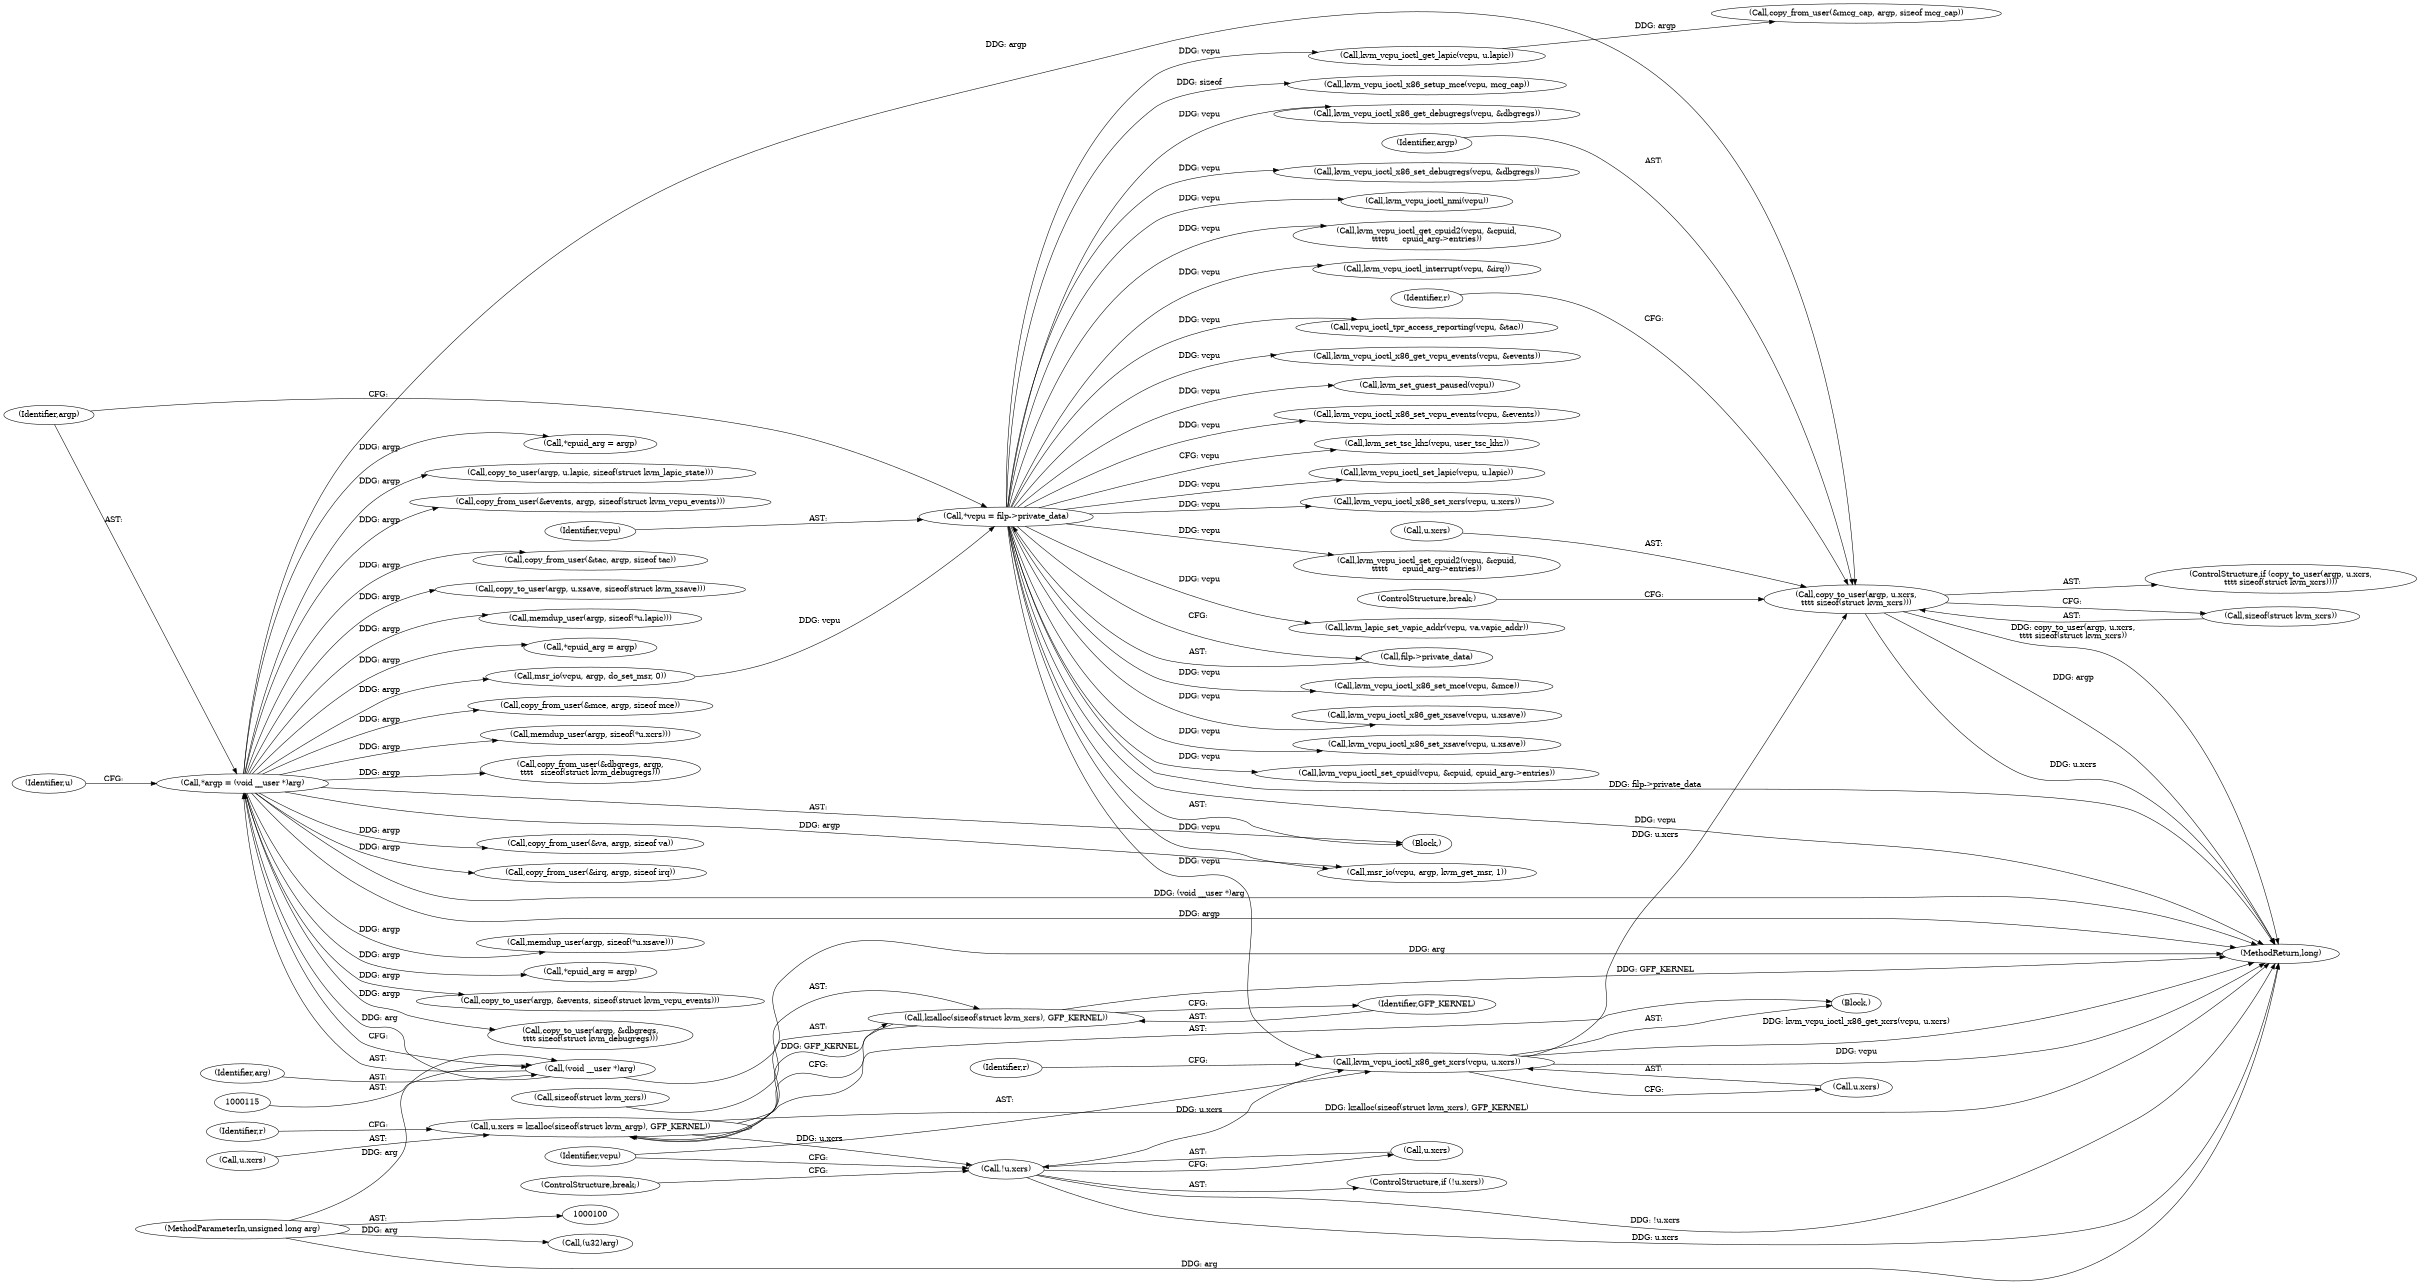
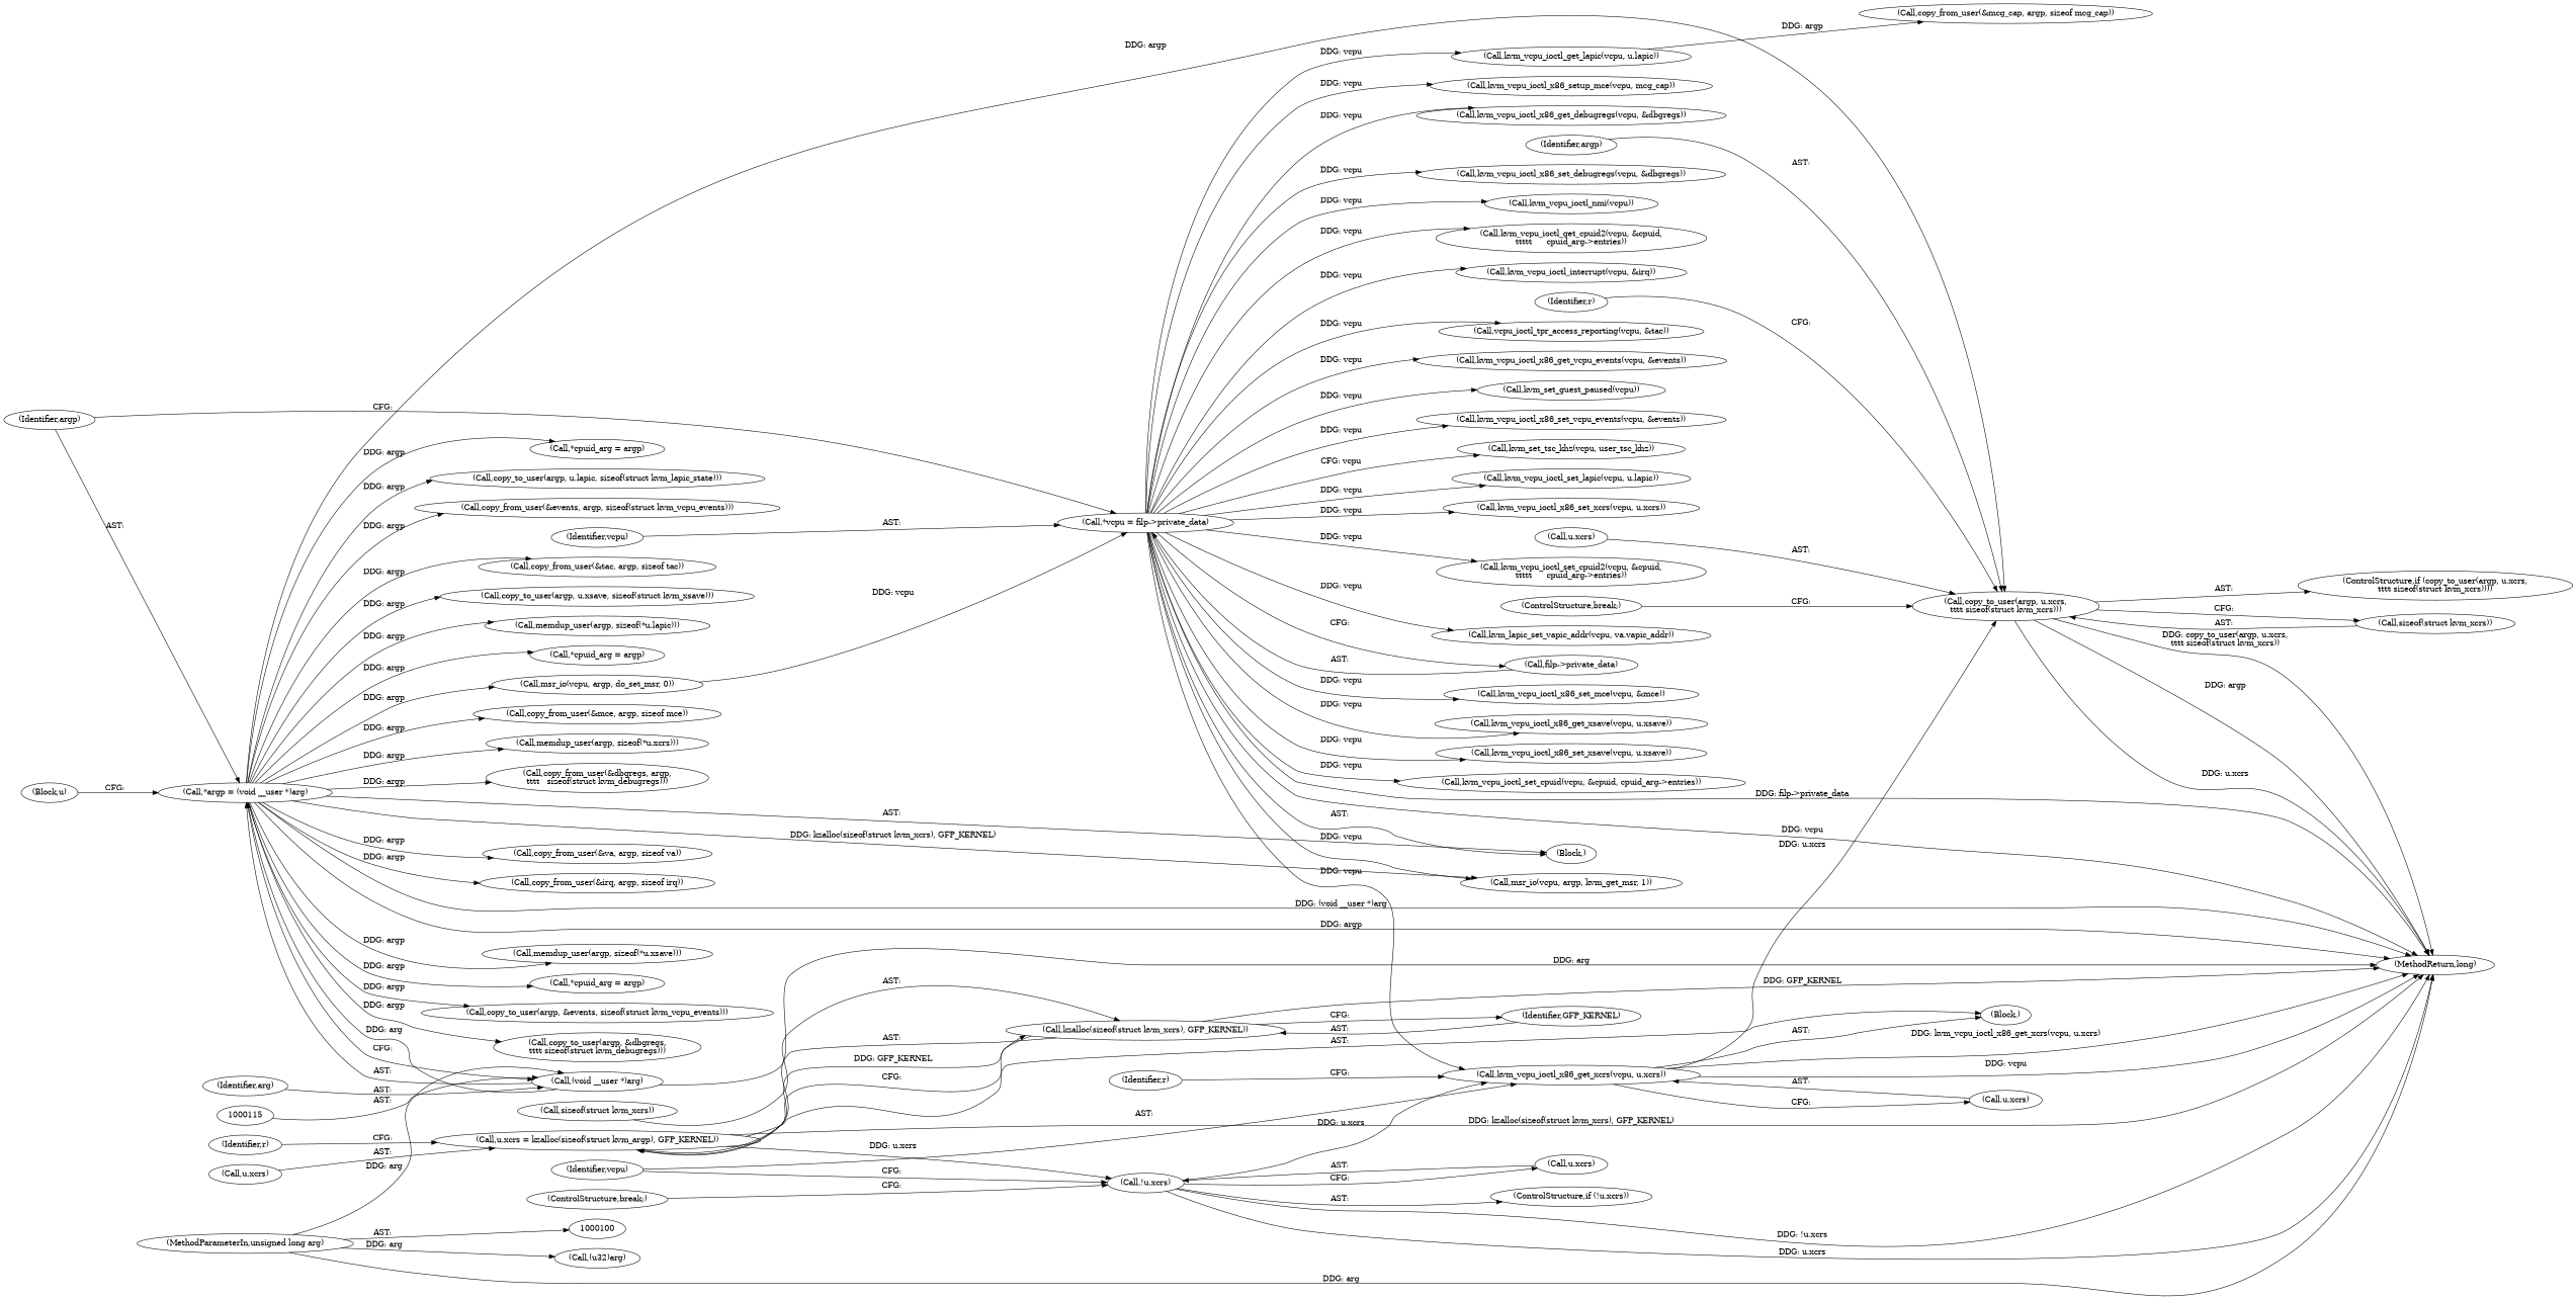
  digraph {
    rankdir=LR
    n1 [label="(Call,copy_to_user(argp, u.xcrs,\n\t\t\t\t sizeof(struct kvm_xcrs)))"]
    n2 [label="(Call,sizeof(struct kvm_xcrs))"]
    n3 [label="(MethodReturn,long)"]
    n4 [label="(ControlStructure,if (copy_to_user(argp, u.xcrs,\n\t\t\t\t sizeof(struct kvm_xcrs))))"]
    n5 [label="(Call,*argp = (void __user *)arg)"]
    n6 [label="(Call,(void __user *)arg)"]
    n7 [label="(Call,memdup_user(argp, sizeof(*u.xcrs)))"]
    n8 [label="(Call,msr_io(vcpu, argp, do_set_msr, 0))"]
    n9 [label="(Call,copy_from_user(&dbgregs, argp,\n\t\t\t\t   sizeof(struct kvm_debugregs)))"]
    n10 [label="(Call,copy_from_user(&va, argp, sizeof va))"]
    n11 [label="(Block,)"]
    n12 [label="(Call,copy_from_user(&irq, argp, sizeof irq))"]
    n13 [label="(Call,memdup_user(argp, sizeof(*u.xsave)))"]
    n14 [label="(Call,*cpuid_arg = argp)"]
    n15 [label="(Call,copy_to_user(argp, &events, sizeof(struct kvm_vcpu_events)))"]
    n16 [label="(Call,copy_to_user(argp, &dbgregs,\n\t\t\t\t sizeof(struct kvm_debugregs)))"]
    n17 [label="(Call,*cpuid_arg = argp)"]
    n18 [label="(Call,msr_io(vcpu, argp, kvm_get_msr, 1))"]
    n19 [label="(Call,copy_to_user(argp, u.lapic, sizeof(struct kvm_lapic_state)))"]
    n20 [label="(Call,copy_from_user(&events, argp, sizeof(struct kvm_vcpu_events)))"]
    n21 [label="(Call,copy_from_user(&tac, argp, sizeof tac))"]
    n22 [label="(Call,copy_to_user(argp, u.xsave, sizeof(struct kvm_xsave)))"]
    n23 [label="(Call,memdup_user(argp, sizeof(*u.lapic)))"]
    n24 [label="(Call,*cpuid_arg = argp)"]
    n25 [label="(Call,copy_from_user(&mce, argp, sizeof mce))"]
    n26 [label="(Call,*vcpu = filp->private_data)"]
    n27 [label="(Call,copy_from_user(&mcg_cap, argp, sizeof mcg_cap))"]
    n28 [label="(Identifier,arg)"]
    n29 [label="(Call,(u32)arg)"]
    n30 [label="(MethodParameterIn,unsigned long arg)"]
    1000100
    n32 [label="(Call,kvm_vcpu_ioctl_x86_get_xcrs(vcpu, u.xcrs))"]
    n33 [label="(Call,u.xcrs)"]
    n34 [label="(Block,)"]
    n35 [label="(Call,kvm_vcpu_ioctl_x86_set_mce(vcpu, &mce))"]
    n36 [label="(Call,kvm_vcpu_ioctl_x86_get_xsave(vcpu, u.xsave))"]
    n37 [label="(Call,kvm_vcpu_ioctl_x86_set_xsave(vcpu, u.xsave))"]
    n38 [label="(Call,kvm_vcpu_ioctl_set_cpuid(vcpu, &cpuid, cpuid_arg->entries))"]
    n39 [label="(Call,kvm_vcpu_ioctl_x86_setup_mce(vcpu, mcg_cap))"]
    n40 [label="(Call,kvm_vcpu_ioctl_x86_get_debugregs(vcpu, &dbgregs))"]
    n41 [label="(Call,kvm_vcpu_ioctl_x86_set_debugregs(vcpu, &dbgregs))"]
    n42 [label="(Call,kvm_vcpu_ioctl_nmi(vcpu))"]
    n43 [label="(Call,kvm_vcpu_ioctl_get_cpuid2(vcpu, &cpuid,\n\t\t\t\t\t      cpuid_arg->entries))"]
    n44 [label="(Call,kvm_vcpu_ioctl_interrupt(vcpu, &irq))"]
    n45 [label="(Call,vcpu_ioctl_tpr_access_reporting(vcpu, &tac))"]
    n46 [label="(Call,kvm_vcpu_ioctl_x86_get_vcpu_events(vcpu, &events))"]
    n47 [label="(Call,kvm_set_guest_paused(vcpu))"]
    n48 [label="(Call,kvm_vcpu_ioctl_x86_set_vcpu_events(vcpu, &events))"]
    n49 [label="(Call,kvm_set_tsc_khz(vcpu, user_tsc_khz))"]
    n50 [label="(Call,kvm_vcpu_ioctl_set_lapic(vcpu, u.lapic))"]
    n51 [label="(Call,kvm_vcpu_ioctl_x86_set_xcrs(vcpu, u.xcrs))"]
    n52 [label="(Call,kvm_vcpu_ioctl_set_cpuid2(vcpu, &cpuid,\n\t\t\t\t\t      cpuid_arg->entries))"]
    n53 [label="(Call,kvm_lapic_set_vapic_addr(vcpu, va.vapic_addr))"]
    n54 [label="(Call,filp->private_data)"]
    n55 [label="(Call,kvm_vcpu_ioctl_get_lapic(vcpu, u.lapic))"]
    n56 [label="(Call,!u.xcrs)"]
    n57 [label="(Call,u.xcrs)"]
    n58 [label="(ControlStructure,if (!u.xcrs))"]
    n59 [label="(Call,u.xcrs = kzalloc(sizeof(struct kvm_argp), GFP_KERNEL))"]
    n60 [label="(Call,kzalloc(sizeof(struct kvm_xcrs), GFP_KERNEL))"]
    n61 [label="(Identifier,GFP_KERNEL)"]
    n62 [label="(Identifier,argp)"]
    n63 [label="(Identifier,argp)"]
-   n64 [label="(Identifier,u)"]
+   n64 [label="(Block,u)"]
    n65 [label="(Identifier,r)"]
    n66 [label="(Identifier,r)"]
    n67 [label="(Call,u.xcrs)"]
    n68 [label="(Identifier,vcpu)"]
    n69 [label="(ControlStructure,break;)"]
    n70 [label="(Call,u.xcrs)"]
    n71 [label="(Identifier,r)"]
    n72 [label="(ControlStructure,break;)"]
    n73 [label="(Call,sizeof(struct kvm_xcrs))"]
    n74 [label="(Identifier,vcpu)"]
    1000115
    n1 -> n2 [label="CFG: "]
    n1 -> n3 [label="DDG: argp"]
    n1 -> n3 [label="DDG: u.xcrs"]
    n1 -> n3 [label="DDG: copy_to_user(argp, u.xcrs,\n\t\t\t\t sizeof(struct kvm_xcrs))"]
    n1 -> n4 [label="AST: "]
    n2 -> n1 [label="AST: "]
    n5 -> n1 [label="DDG: argp"]
    n5 -> n3 [label="DDG: (void __user *)arg"]
    n5 -> n3 [label="DDG: argp"]
    n5 -> n6 [label="CFG: "]
    n5 -> n7 [label="DDG: argp"]
    n5 -> n8 [label="DDG: argp"]
    n5 -> n9 [label="DDG: argp"]
    n5 -> n10 [label="DDG: argp"]
    n5 -> n11 [label="AST: "]
    n5 -> n12 [label="DDG: argp"]
    n5 -> n13 [label="DDG: argp"]
    n5 -> n14 [label="DDG: argp"]
    n5 -> n15 [label="DDG: argp"]
    n5 -> n16 [label="DDG: argp"]
    n5 -> n17 [label="DDG: argp"]
-   n5 -> n18 [label="DDG: argp"]
+   n5 -> n18 [label="DDG: kzalloc(sizeof(struct kvm_xcrs), GFP_KERNEL)"]
    n5 -> n19 [label="DDG: argp"]
    n5 -> n20 [label="DDG: argp"]
    n5 -> n21 [label="DDG: argp"]
    n5 -> n22 [label="DDG: argp"]
    n5 -> n23 [label="DDG: argp"]
    n5 -> n24 [label="DDG: argp"]
    n5 -> n25 [label="DDG: argp"]
    n6 -> n3 [label="DDG: arg"]
    n6 -> n5 [label="AST: "]
    n6 -> n5 [label="DDG: arg"]
    n8 -> n26 [label="DDG: vcpu"]
    n26 -> n3 [label="DDG: filp->private_data"]
    n26 -> n3 [label="DDG: vcpu"]
    n26 -> n11 [label="AST: "]
    n26 -> n18 [label="DDG: vcpu"]
    n26 -> n32 [label="DDG: vcpu"]
    n26 -> n35 [label="DDG: vcpu"]
    n26 -> n36 [label="DDG: vcpu"]
    n26 -> n37 [label="DDG: vcpu"]
    n26 -> n38 [label="DDG: vcpu"]
-   n26 -> n39 [label="DDG: sizeof"]
+   n26 -> n39 [label="DDG: vcpu"]
    n26 -> n40 [label="DDG: vcpu"]
    n26 -> n41 [label="DDG: vcpu"]
    n26 -> n42 [label="DDG: vcpu"]
    n26 -> n43 [label="DDG: vcpu"]
    n26 -> n44 [label="DDG: vcpu"]
    n26 -> n45 [label="DDG: vcpu"]
    n26 -> n46 [label="DDG: vcpu"]
    n26 -> n47 [label="DDG: vcpu"]
    n26 -> n48 [label="DDG: vcpu"]
    n26 -> n49 [label="CFG: vcpu"]
    n26 -> n50 [label="DDG: vcpu"]
    n26 -> n51 [label="DDG: vcpu"]
    n26 -> n52 [label="DDG: vcpu"]
    n26 -> n53 [label="DDG: vcpu"]
    n26 -> n54 [label="CFG: "]
    n26 -> n55 [label="DDG: vcpu"]
    n28 -> n6 [label="AST: "]
    n30 -> n3 [label="DDG: arg"]
    n30 -> n6 [label="DDG: arg"]
    n30 -> n29 [label="DDG: arg"]
    n30 -> 1000100 [label="AST: "]
    n32 -> n1 [label="DDG: u.xcrs"]
    n32 -> n3 [label="DDG: kvm_vcpu_ioctl_x86_get_xcrs(vcpu, u.xcrs)"]
    n32 -> n3 [label="DDG: vcpu"]
    n32 -> n33 [label="CFG: "]
    n32 -> n34 [label="AST: "]
    n33 -> n32 [label="AST: "]
    n54 -> n26 [label="AST: "]
    n55 -> n27 [label="DDG: argp"]
    n56 -> n3 [label="DDG: u.xcrs"]
    n56 -> n3 [label="DDG: !u.xcrs"]
    n56 -> n32 [label="DDG: u.xcrs"]
    n56 -> n57 [label="CFG: "]
    n56 -> n58 [label="AST: "]
    n57 -> n56 [label="AST: "]
    n59 -> n3 [label="DDG: kzalloc(sizeof(struct kvm_xcrs), GFP_KERNEL)"]
    n59 -> n34 [label="AST: "]
    n59 -> n56 [label="DDG: u.xcrs"]
    n59 -> n60 [label="CFG: "]
    n60 -> n3 [label="DDG: GFP_KERNEL"]
    n60 -> n59 [label="AST: "]
    n60 -> n59 [label="DDG: GFP_KERNEL"]
    n60 -> n61 [label="CFG: "]
    n61 -> n60 [label="AST: "]
    n62 -> n1 [label="AST: "]
    n63 -> n5 [label="AST: "]
    n63 -> n26 [label="CFG: "]
    n64 -> n5 [label="CFG: "]
    n65 -> n1 [label="CFG: "]
    n66 -> n59 [label="CFG: "]
    n67 -> n1 [label="AST: "]
    n68 -> n32 [label="AST: "]
    n68 -> n56 [label="CFG: "]
    n69 -> n1 [label="CFG: "]
    n70 -> n59 [label="AST: "]
    n71 -> n32 [label="CFG: "]
    n72 -> n56 [label="CFG: "]
    n73 -> n60 [label="AST: "]
    n74 -> n26 [label="AST: "]
    1000115 -> n6 [label="AST: "]
  }
